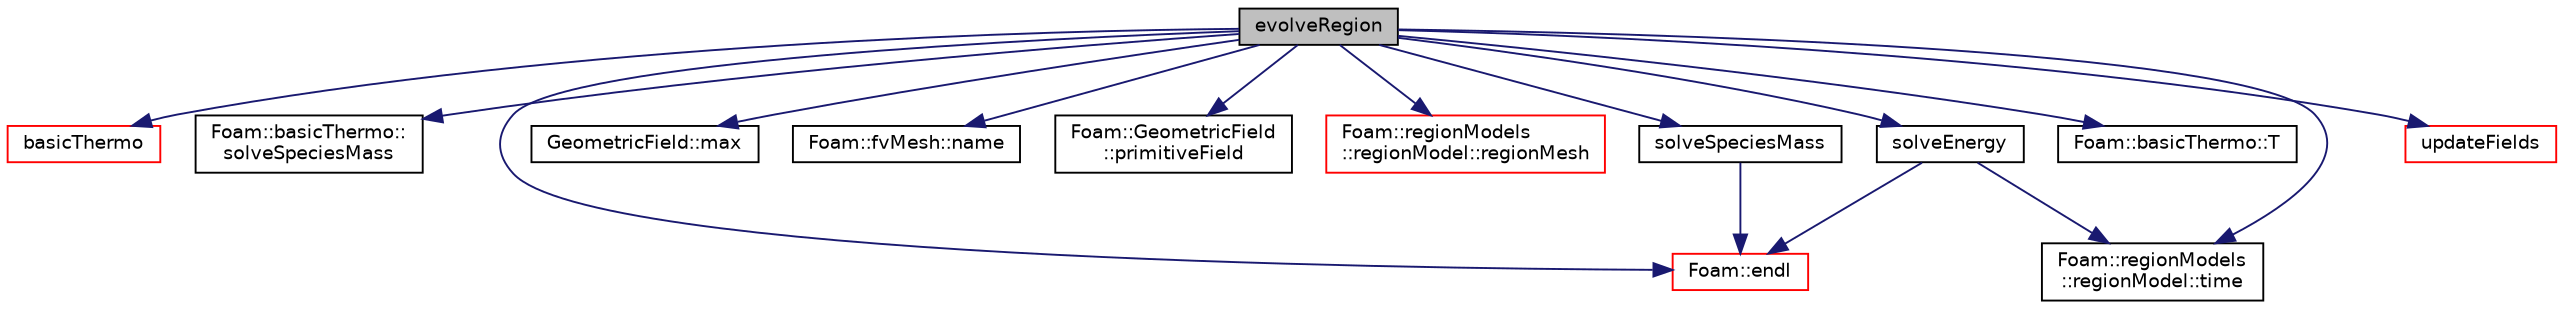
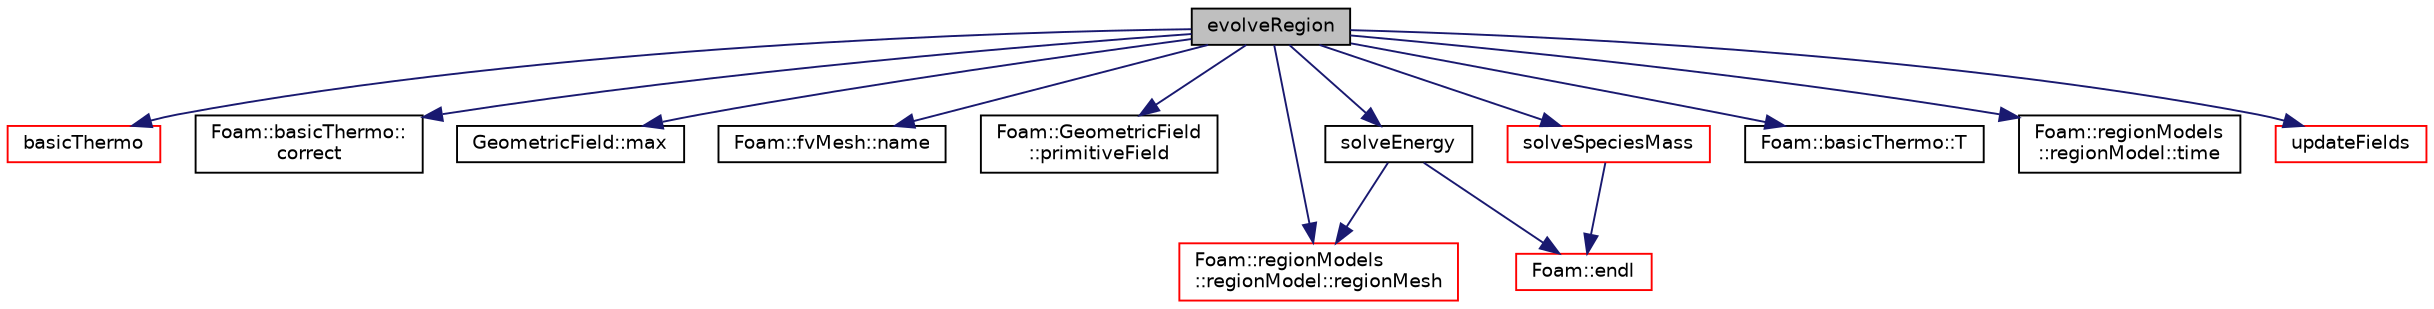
  digraph {
    rankdir=TB
    node [color=black fontname=Helvetica fontsize=10 shape=record]
    edge [color=midnightblue fontname=Helvetica fontsize=10 labelfontname=Helvetica labelfontsize=10 style=solid]
    n1 [fillcolor=grey75 fontcolor=black height=0.2 label=evolveRegion style=filled width=0.4]
    n2 [color=red height=0.2 label=basicThermo width=0.4]
-   n3 [height=0.2 label="Foam::basicThermo::\lsolveSpeciesMass" width=0.4]
+   n3 [height=0.2 label="Foam::basicThermo::\lcorrect" width=0.4]
    n4 [color=red height=0.2 label="Foam::endl" width=0.4]
    n5 [height=0.2 label="GeometricField::max" width=0.4]
    n6 [height=0.2 label="Foam::fvMesh::name" width=0.4]
    n7 [height=0.2 label="Foam::GeometricField\l::primitiveField" width=0.4]
    n8 [color=red height=0.2 label="Foam::regionModels\l::regionModel::regionMesh" width=0.4]
    n9 [height=0.2 label=solveEnergy width=0.4]
-   n10 [height=0.2 label=solveSpeciesMass width=0.4]
+   n10 [color=red height=0.2 label=solveSpeciesMass width=0.4]
    n11 [height=0.2 label="Foam::basicThermo::T" width=0.4]
    n12 [height=0.2 label="Foam::regionModels\l::regionModel::time" width=0.4]
    n13 [color=red height=0.2 label=updateFields width=0.4]
    n1 -> n2
    n1 -> n3
-   n1 -> n4
    n1 -> n5
    n1 -> n6
    n1 -> n7
    n1 -> n8
    n1 -> n9
    n1 -> n10
    n1 -> n11
    n1 -> n12
    n1 -> n13
    n9 -> n4
-   n9 -> n12
+   n9 -> n8
    n10 -> n4
  }
